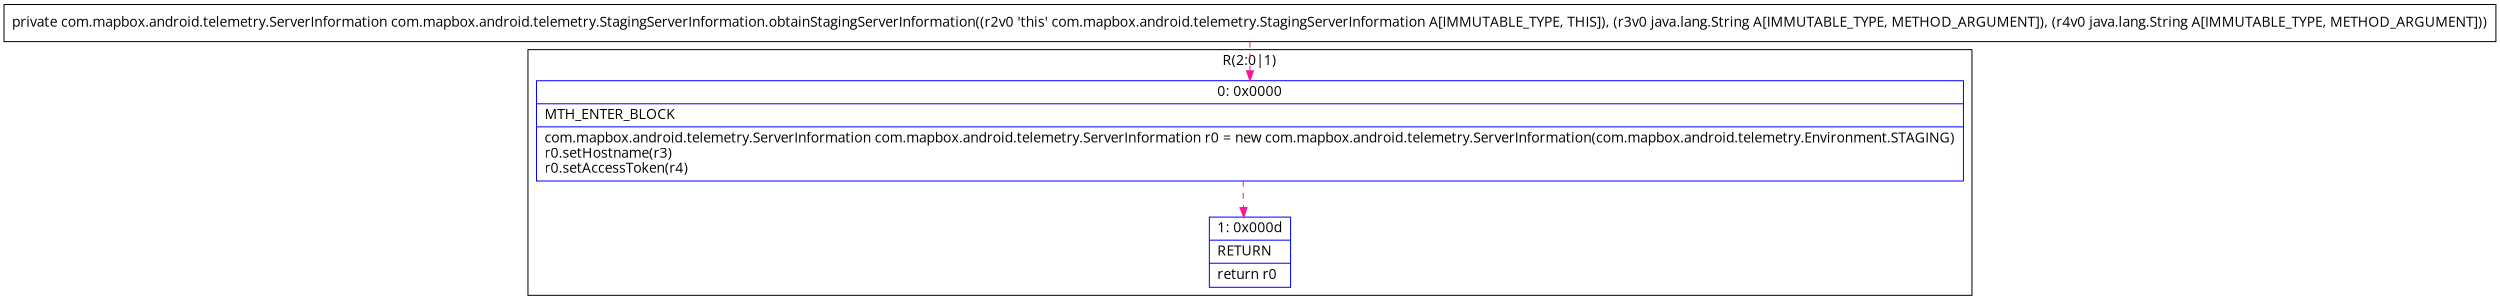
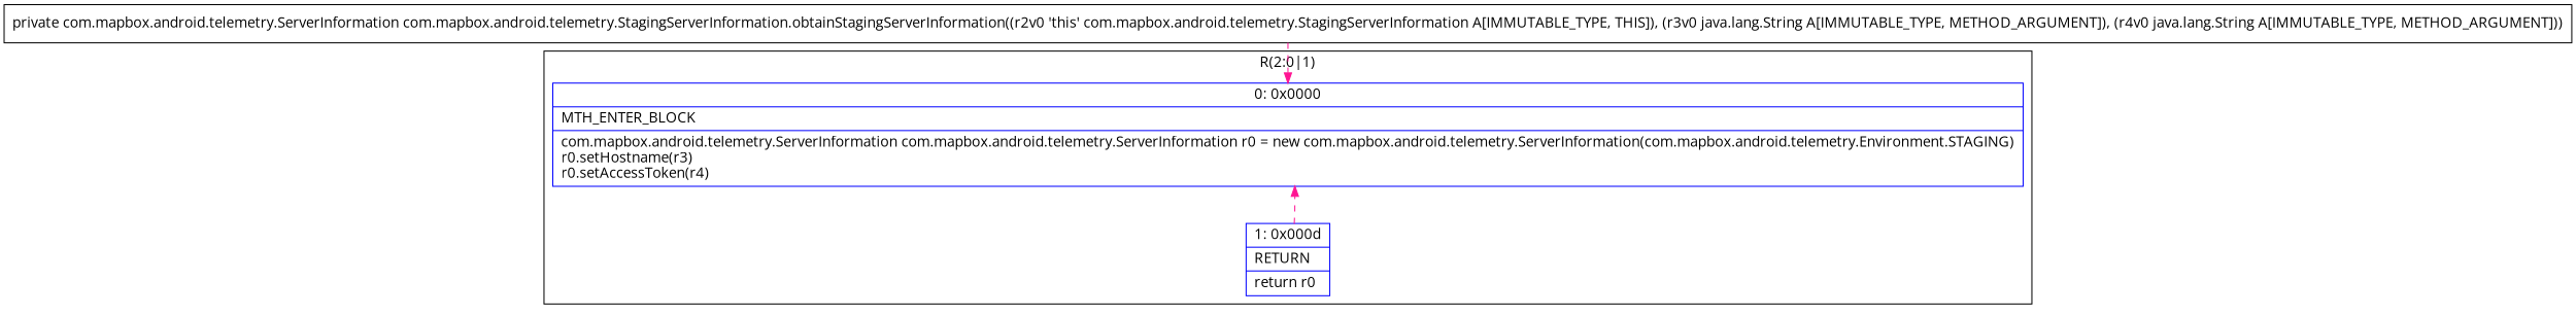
  digraph {
    fontname="Open Sans"
    node [color=blue shape=record fontname="Open Sans"]
    edge [color=deeppink style=dashed fontname="Open Sans"]
    n1 [label="{0\:\ 0x0000|MTH_ENTER_BLOCK\l|com.mapbox.android.telemetry.ServerInformation com.mapbox.android.telemetry.ServerInformation r0 = new com.mapbox.android.telemetry.ServerInformation(com.mapbox.android.telemetry.Environment.STAGING)\lr0.setHostname(r3)\lr0.setAccessToken(r4)\l}"]
    n2 [label="{1\:\ 0x000d|RETURN\l|return r0\l}"]
    n3 [label="{private com.mapbox.android.telemetry.ServerInformation com.mapbox.android.telemetry.StagingServerInformation.obtainStagingServerInformation((r2v0 'this' com.mapbox.android.telemetry.StagingServerInformation A[IMMUTABLE_TYPE, THIS]), (r3v0 java.lang.String A[IMMUTABLE_TYPE, METHOD_ARGUMENT]), (r4v0 java.lang.String A[IMMUTABLE_TYPE, METHOD_ARGUMENT])) }" color=""]
    subgraph cluster_1 {
      label="R(2:0|1)"
      n1
      n2
    }
-   n1 -> n2
+   n2 -> n1
    n3 -> n1
  }
